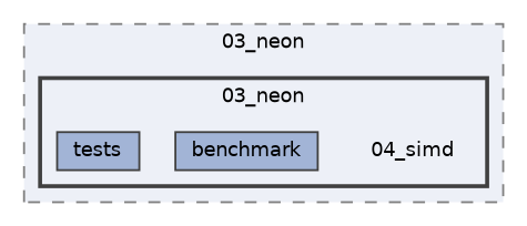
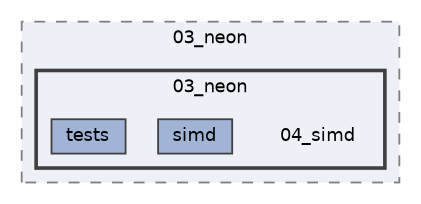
  digraph {
    compound=true
    node [fontname=Helvetica fontsize=10 shape=box color=grey25 fillcolor="#a2b4d6" style=filled]
    n1 [height=0.2 label="04_simd" shape=plaintext width=0.4 color="" fillcolor="" style=""]
-   n2 [height=0.2 label=benchmark width=0.4]
+   n2 [height=0.2 label=simd width=0.4]
    n3 [height=0.2 label=tests width=0.4]
    subgraph cluster_1 {
      bgcolor="#edf0f7"
      fontname=Helvetica
      fontsize=10
      label="03_neon"
      pencolor=grey50
      style="filled,dashed"
      subgraph cluster_2 {
        bgcolor="#edf0f7"
        fontname=Helvetica
        fontsize=10
        pencolor=grey25
        style="filled,bold"
        n1
        n2
        n3
      }
    }
  }
